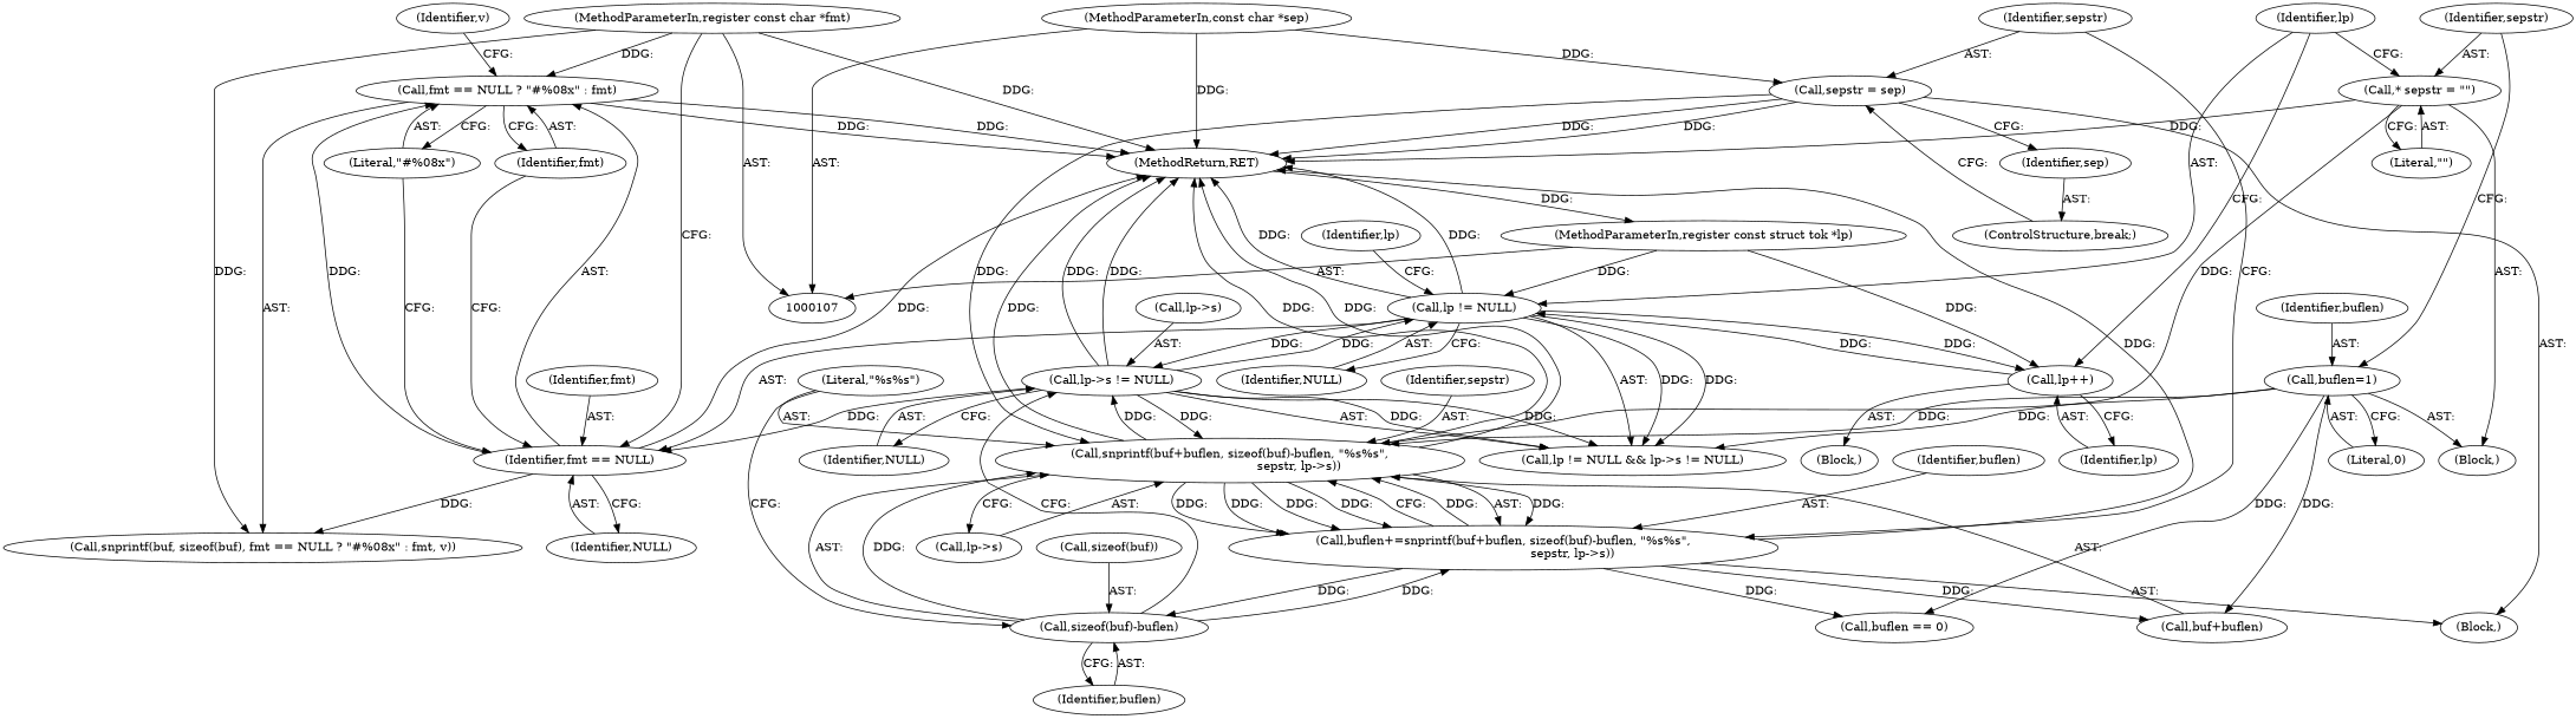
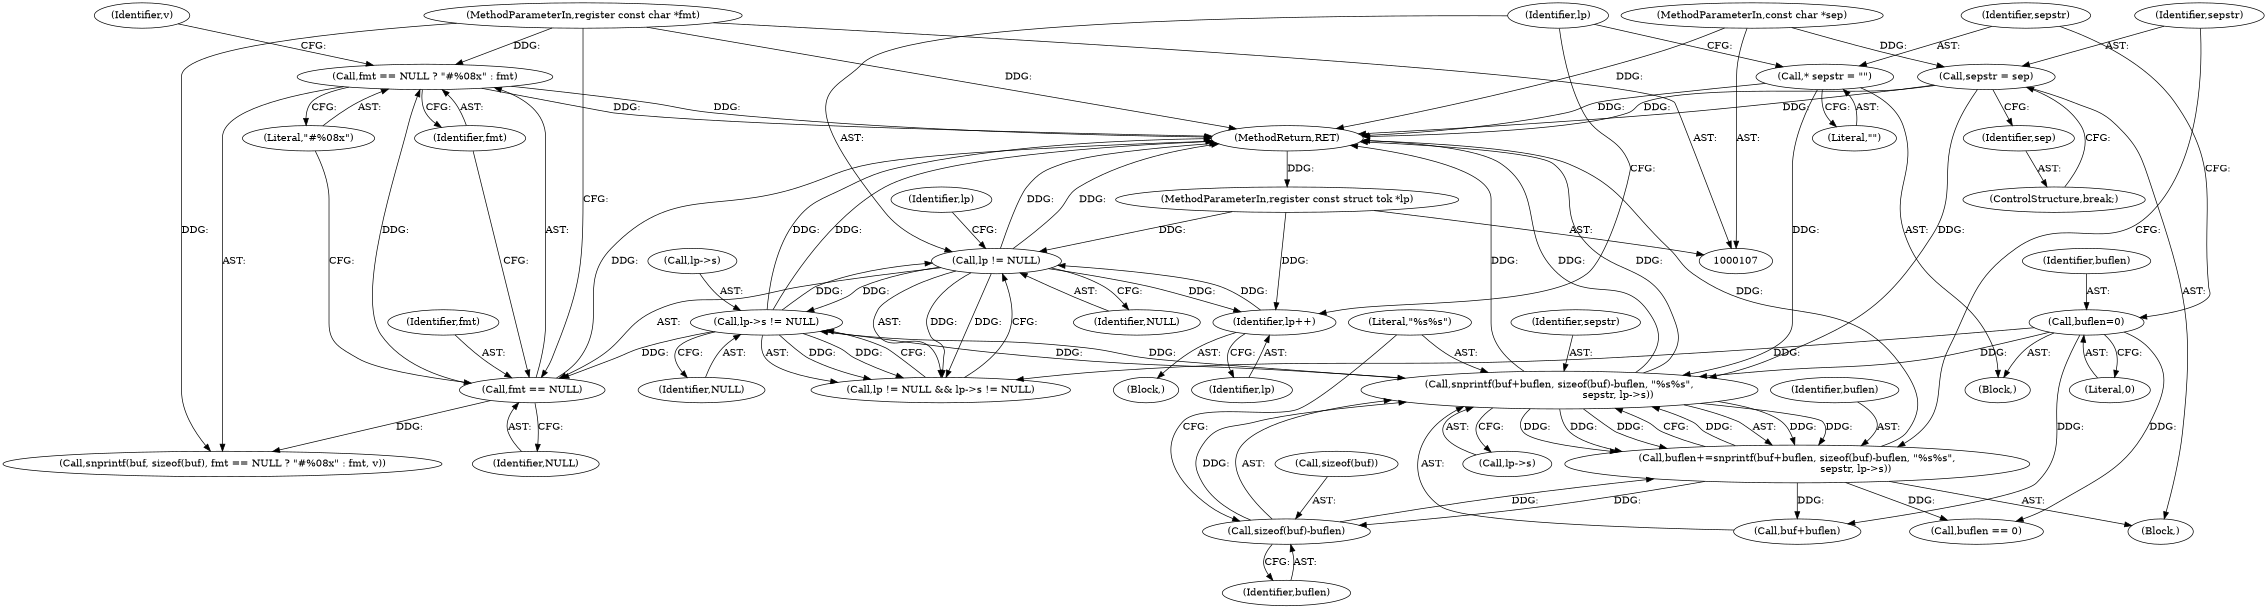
  digraph {
    n1 [label="(Call,fmt == NULL ? \"#%08x\" : fmt)"]
    n2 [label="(MethodReturn,RET)"]
    n3 [label="(Literal,\"#%08x\")"]
    n4 [label="(Identifier,fmt)"]
    n5 [label="(Call,snprintf(buf, sizeof(buf), fmt == NULL ? \"#%08x\" : fmt, v))"]
    n6 [label="(MethodParameterIn,register const struct tok *lp)"]
-   n7 [label="(Identifier,fmt == NULL)"]
+   n7 [label="(Call,fmt == NULL)"]
    n8 [label="(Identifier,NULL)"]
    n9 [label="(MethodParameterIn,register const char *fmt)"]
    1000107
    n11 [label="(Call,lp->s != NULL)"]
    n12 [label="(Call,snprintf(buf+buflen, sizeof(buf)-buflen, \"%s%s\",\n                                     sepstr, lp->s))"]
    n13 [label="(Call,lp != NULL)"]
    n14 [label="(Identifier,NULL)"]
    n15 [label="(Call,lp != NULL && lp->s != NULL)"]
    n16 [label="(Call,buflen+=snprintf(buf+buflen, sizeof(buf)-buflen, \"%s%s\",\n                                     sepstr, lp->s))"]
    n17 [label="(Call,lp->s)"]
-   n18 [label="(Call,lp++)"]
+   n18 [label="(Identifier,lp++)"]
    n19 [label="(Identifier,NULL)"]
    n20 [label="(Call,sizeof(buf)-buflen)"]
    n21 [label="(Block,)"]
    n22 [label="(Call,buflen == 0)"]
    n23 [label="(Call,buf+buflen)"]
    n24 [label="(Identifier,buflen)"]
-   n25 [label="(Call,buflen=1)"]
+   n25 [label="(Call,buflen=0)"]
    n26 [label="(Literal,0)"]
    n27 [label="(Block,)"]
    n28 [label="(Call,* sepstr = \"\")"]
    n29 [label="(Literal,\"\")"]
    n30 [label="(Call,sepstr = sep)"]
    n31 [label="(Identifier,sep)"]
    n32 [label="(ControlStructure,break;)"]
    n33 [label="(MethodParameterIn,const char *sep)"]
    n34 [label="(Identifier,lp)"]
    n35 [label="(Block,)"]
    n36 [label="(Identifier,sepstr)"]
    n37 [label="(Call,sizeof(buf))"]
    n38 [label="(Identifier,buflen)"]
    n39 [label="(Identifier,sepstr)"]
    n40 [label="(Identifier,lp)"]
    n41 [label="(Call,lp->s)"]
    n42 [label="(Literal,\"%s%s\")"]
    n43 [label="(Identifier,sepstr)"]
    n44 [label="(Identifier,fmt)"]
    n45 [label="(Identifier,buflen)"]
    n46 [label="(Identifier,v)"]
    n47 [label="(Identifier,lp)"]
    n1 -> n2 [label="DDG: "]
    n1 -> n2 [label="DDG: "]
    n1 -> n3 [label="CFG: "]
    n1 -> n4 [label="CFG: "]
    n1 -> n5 [label="AST: "]
    n2 -> n6 [label="DDG: "]
    n3 -> n1 [label="AST: "]
    n3 -> n7 [label="CFG: "]
    n4 -> n1 [label="AST: "]
    n4 -> n7 [label="CFG: "]
    n6 -> 1000107 [label="AST: "]
    n6 -> n13 [label="DDG: "]
    n6 -> n18 [label="DDG: "]
    n7 -> n1 [label="AST: "]
    n7 -> n1 [label="DDG: "]
    n7 -> n2 [label="DDG: "]
    n7 -> n5 [label="DDG: "]
    n7 -> n8 [label="CFG: "]
    n8 -> n7 [label="AST: "]
    n9 -> n1 [label="DDG: "]
    n9 -> n2 [label="DDG: "]
    n9 -> n5 [label="DDG: "]
    n9 -> n7 [label="CFG: "]
    n9 -> 1000107 [label="AST: "]
    n11 -> n2 [label="DDG: "]
    n11 -> n2 [label="DDG: "]
    n11 -> n7 [label="DDG: "]
    n11 -> n12 [label="DDG: "]
    n11 -> n13 [label="DDG: "]
    n11 -> n14 [label="CFG: "]
    n11 -> n15 [label="AST: "]
    n11 -> n15 [label="DDG: "]
    n11 -> n15 [label="DDG: "]
    n12 -> n2 [label="DDG: "]
    n12 -> n2 [label="DDG: "]
    n12 -> n2 [label="DDG: "]
    n12 -> n11 [label="DDG: "]
    n12 -> n16 [label="AST: "]
    n12 -> n16 [label="DDG: "]
    n12 -> n16 [label="DDG: "]
    n12 -> n16 [label="DDG: "]
    n12 -> n16 [label="DDG: "]
    n12 -> n16 [label="DDG: "]
    n12 -> n17 [label="CFG: "]
    n13 -> n2 [label="DDG: "]
    n13 -> n2 [label="DDG: "]
    n13 -> n7 [label="AST: "]
    n13 -> n11 [label="DDG: "]
    n13 -> n15 [label="AST: "]
    n13 -> n15 [label="DDG: "]
    n13 -> n15 [label="DDG: "]
    n13 -> n18 [label="DDG: "]
    n13 -> n19 [label="CFG: "]
    n14 -> n11 [label="AST: "]
-   n20 -> n11 [label="CFG: "]
+   n15 -> n11 [label="CFG: "]
+   n15 -> n13 [label="CFG: "]
    n16 -> n2 [label="DDG: "]
    n16 -> n12 [label="CFG: "]
    n16 -> n12 [label="DDG: "]
    n16 -> n20 [label="DDG: "]
    n16 -> n21 [label="AST: "]
    n16 -> n22 [label="DDG: "]
    n16 -> n23 [label="DDG: "]
    n17 -> n12 [label="AST: "]
    n18 -> n13 [label="DDG: "]
    n18 -> n34 [label="CFG: "]
    n18 -> n35 [label="AST: "]
    n19 -> n13 [label="AST: "]
    n20 -> n12 [label="AST: "]
    n20 -> n12 [label="DDG: "]
    n20 -> n16 [label="DDG: "]
    n20 -> n24 [label="CFG: "]
    n23 -> n12 [label="AST: "]
    n24 -> n20 [label="AST: "]
    n25 -> n12 [label="DDG: "]
    n25 -> n15 [label="DDG: "]
    n25 -> n22 [label="DDG: "]
    n25 -> n23 [label="DDG: "]
    n25 -> n26 [label="CFG: "]
    n25 -> n27 [label="AST: "]
    n26 -> n25 [label="AST: "]
    n28 -> n2 [label="DDG: "]
    n28 -> n12 [label="DDG: "]
    n28 -> n27 [label="AST: "]
    n28 -> n29 [label="CFG: "]
    n29 -> n28 [label="AST: "]
    n30 -> n2 [label="DDG: "]
    n30 -> n2 [label="DDG: "]
    n30 -> n12 [label="DDG: "]
    n30 -> n21 [label="AST: "]
    n30 -> n31 [label="CFG: "]
    n31 -> n32 [label="AST: "]
    n32 -> n30 [label="CFG: "]
    n33 -> n2 [label="DDG: "]
    n33 -> 1000107 [label="AST: "]
    n33 -> n30 [label="DDG: "]
    n34 -> n18 [label="AST: "]
    n36 -> n25 [label="CFG: "]
    n36 -> n28 [label="AST: "]
    n37 -> n20 [label="AST: "]
    n38 -> n25 [label="AST: "]
    n39 -> n12 [label="AST: "]
    n40 -> n13 [label="CFG: "]
    n41 -> n11 [label="AST: "]
    n42 -> n12 [label="AST: "]
    n42 -> n20 [label="CFG: "]
    n43 -> n16 [label="CFG: "]
    n43 -> n30 [label="AST: "]
    n44 -> n7 [label="AST: "]
    n45 -> n16 [label="AST: "]
    n46 -> n1 [label="CFG: "]
    n47 -> n13 [label="AST: "]
    n47 -> n18 [label="CFG: "]
    n47 -> n28 [label="CFG: "]
  }
